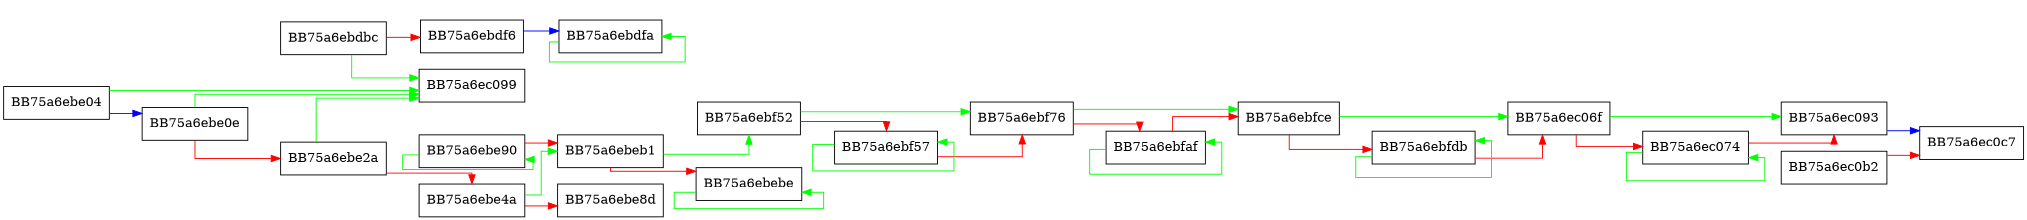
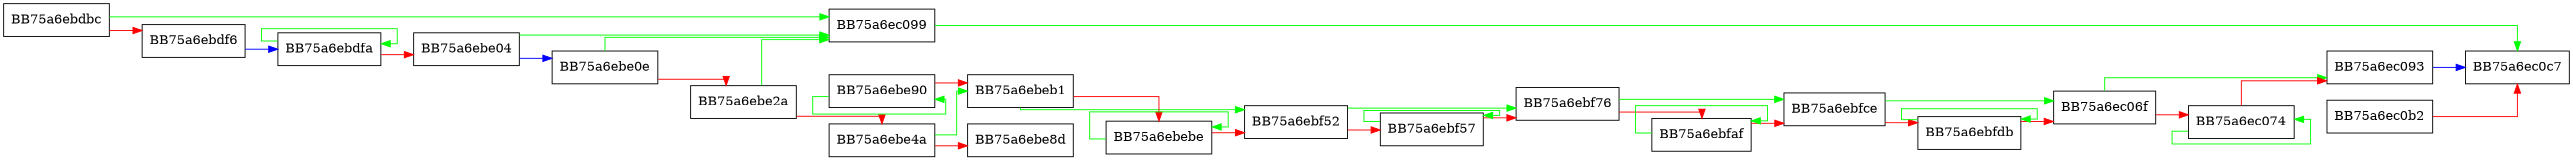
  digraph {
    rankdir=LR
    splines=ortho
    node [shape=box]
    edge [color=green]
    BB75a6ebdbc
    BB75a6ec099
    BB75a6ebdf6
    BB75a6ec0c7
    BB75a6ebdfa
    BB75a6ebe04
    BB75a6ebe0e
    BB75a6ebe2a
    BB75a6ebe4a
    BB75a6ebeb1
    BB75a6ebe8d
    BB75a6ebf52
    BB75a6ebebe
    BB75a6ebf76
    BB75a6ebf57
    BB75a6ebe90
    BB75a6ebfce
    BB75a6ebfaf
    BB75a6ec06f
    BB75a6ebfdb
    BB75a6ec093
    BB75a6ec074
    BB75a6ec0b2
    BB75a6ebdbc -> BB75a6ec099
    BB75a6ebdbc -> BB75a6ebdf6 [color=red]
+   BB75a6ec099 -> BB75a6ec0c7
    BB75a6ebdf6 -> BB75a6ebdfa [color=blue]
    BB75a6ebdfa -> BB75a6ebdfa
+   BB75a6ebdfa -> BB75a6ebe04 [color=red]
    BB75a6ebe04 -> BB75a6ec099
    BB75a6ebe04 -> BB75a6ebe0e [color=blue]
    BB75a6ebe0e -> BB75a6ec099
    BB75a6ebe0e -> BB75a6ebe2a [color=red]
    BB75a6ebe2a -> BB75a6ec099
    BB75a6ebe2a -> BB75a6ebe4a [color=red]
    BB75a6ebe4a -> BB75a6ebeb1
    BB75a6ebe4a -> BB75a6ebe8d [color=red]
    BB75a6ebeb1 -> BB75a6ebf52
    BB75a6ebeb1 -> BB75a6ebebe [color=red]
    BB75a6ebf52 -> BB75a6ebf76
    BB75a6ebf52 -> BB75a6ebf57 [color=red]
+   BB75a6ebebe -> BB75a6ebf52 [color=red]
    BB75a6ebebe -> BB75a6ebebe
    BB75a6ebf76 -> BB75a6ebfce
    BB75a6ebf76 -> BB75a6ebfaf [color=red]
    BB75a6ebf57 -> BB75a6ebf76 [color=red]
    BB75a6ebf57 -> BB75a6ebf57
    BB75a6ebe90 -> BB75a6ebeb1 [color=red]
    BB75a6ebe90 -> BB75a6ebe90
    BB75a6ebfce -> BB75a6ec06f
    BB75a6ebfce -> BB75a6ebfdb [color=red]
    BB75a6ebfaf -> BB75a6ebfce [color=red]
    BB75a6ebfaf -> BB75a6ebfaf
    BB75a6ec06f -> BB75a6ec093
    BB75a6ec06f -> BB75a6ec074 [color=red]
    BB75a6ebfdb -> BB75a6ec06f [color=red]
    BB75a6ebfdb -> BB75a6ebfdb
    BB75a6ec093 -> BB75a6ec0c7 [color=blue]
    BB75a6ec074 -> BB75a6ec093 [color=red]
    BB75a6ec074 -> BB75a6ec074
    BB75a6ec0b2 -> BB75a6ec0c7 [color=red]
  }
